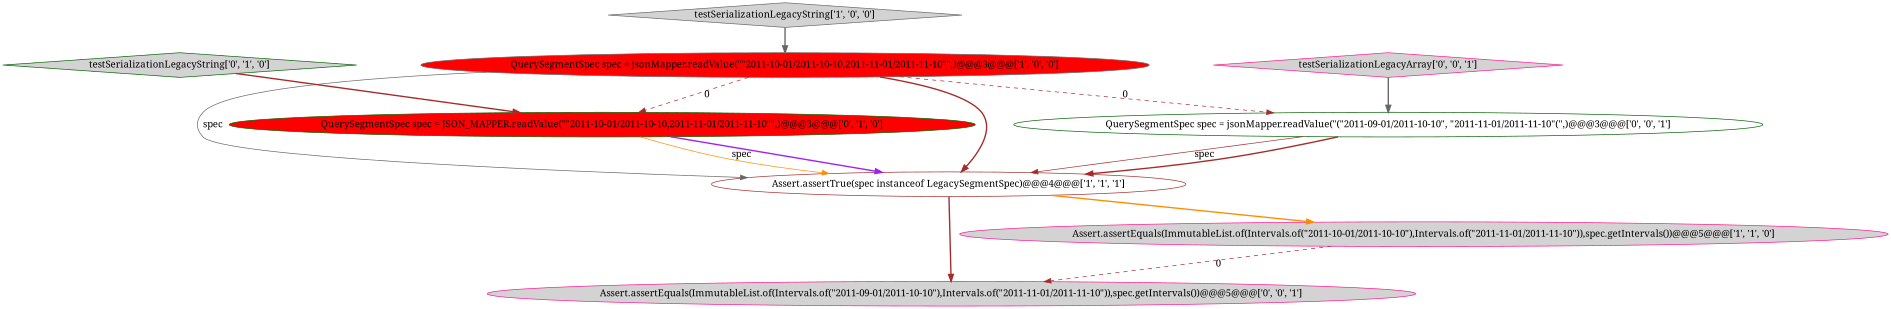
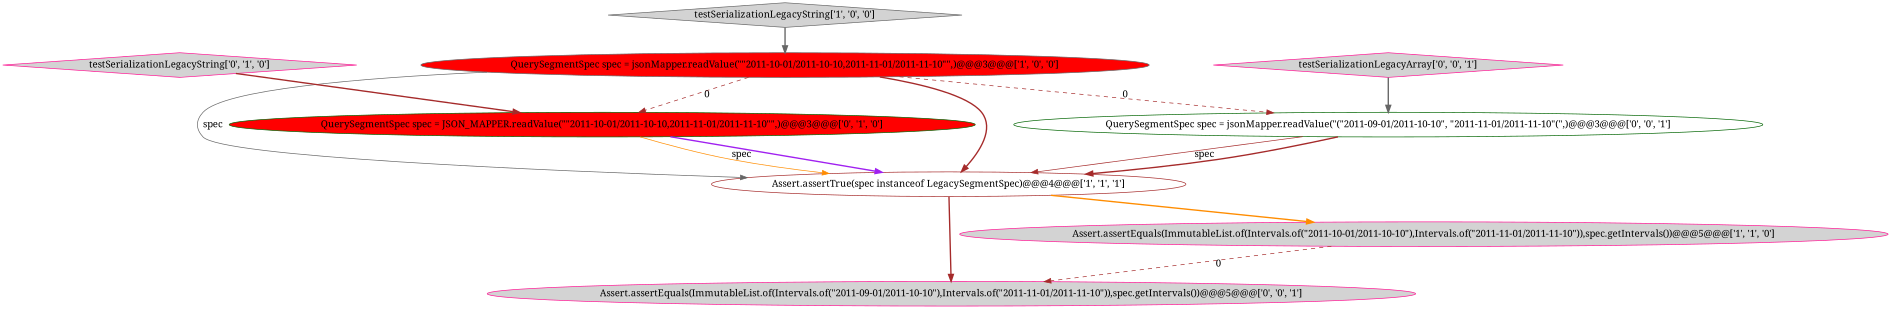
  digraph {
    fontname="Noto Serif"
    node [fillcolor=lightgray shape=ellipse style=filled color=deeppink fontname="Noto Serif"]
    edge [style=bold color=brown fontname="Noto Serif"]
    n1 [label="testSerializationLegacyString['1', '0', '0']" shape=diamond color=gray40]
    n2 [fillcolor=red label="QuerySegmentSpec spec = jsonMapper.readValue(\"\"2011-10-01/2011-10-10,2011-11-01/2011-11-10\"\",)@@@3@@@['1', '0', '0']" color=gray40]
    n3 [label="Assert.assertEquals(ImmutableList.of(Intervals.of(\"2011-09-01/2011-10-10\"),Intervals.of(\"2011-11-01/2011-11-10\")),spec.getIntervals())@@@5@@@['0', '0', '1']"]
    n4 [fillcolor=red label="QuerySegmentSpec spec = JSON_MAPPER.readValue(\"\"2011-10-01/2011-10-10,2011-11-01/2011-11-10\"\",)@@@3@@@['0', '1', '0']" color=darkgreen]
    n5 [fillcolor=white label="Assert.assertTrue(spec instanceof LegacySegmentSpec)@@@4@@@['1', '1', '1']" color=brown]
    n6 [fillcolor=white label="QuerySegmentSpec spec = jsonMapper.readValue(\"(\"2011-09-01/2011-10-10\", \"2011-11-01/2011-11-10\"(\",)@@@3@@@['0', '0', '1']" color=darkgreen]
-   n7 [label="testSerializationLegacyString['0', '1', '0']" shape=diamond color=darkgreen]
+   n7 [label="testSerializationLegacyString['0', '1', '0']" shape=diamond]
    n8 [label="Assert.assertEquals(ImmutableList.of(Intervals.of(\"2011-10-01/2011-10-10\"),Intervals.of(\"2011-11-01/2011-11-10\")),spec.getIntervals())@@@5@@@['1', '1', '0']"]
    n9 [label="testSerializationLegacyArray['0', '0', '1']" shape=diamond]
    n1 -> n2 [color=gray40]
    n2 -> n4 [label=0 style=dashed]
    n2 -> n5 [label=spec style=solid color=gray40]
    n2 -> n5
    n2 -> n6 [label=0 style=dashed]
    n4 -> n5 [color=purple]
    n4 -> n5 [label=spec style=solid color=darkorange]
    n5 -> n3
    n5 -> n8 [color=darkorange]
    n6 -> n5 [label=spec style=solid]
    n6 -> n5
    n7 -> n4
    n8 -> n3 [label=0 style=dashed]
    n9 -> n6 [color=gray40]
  }
